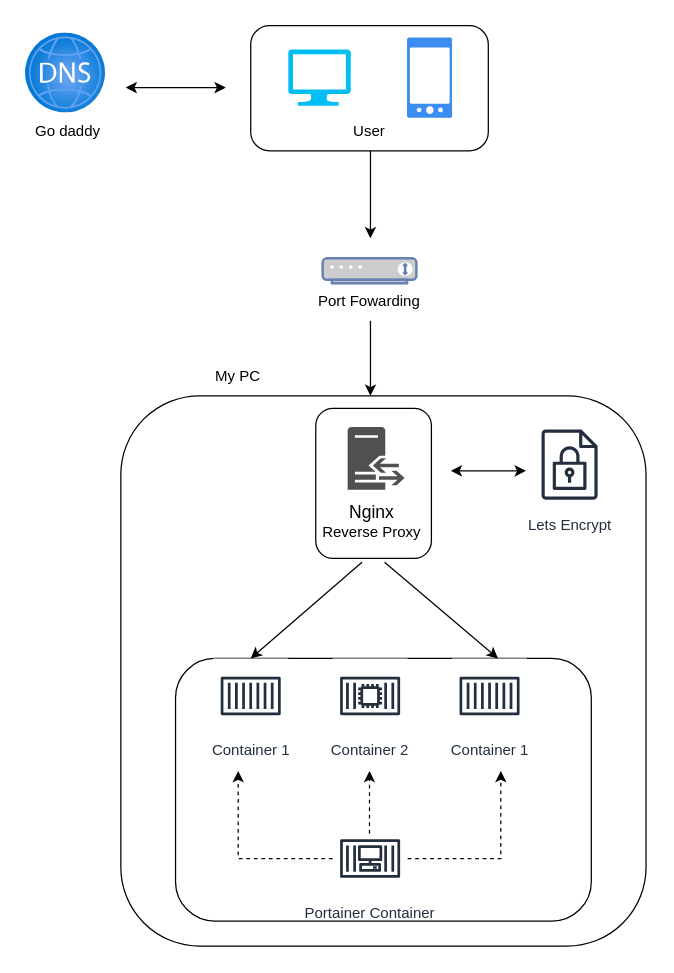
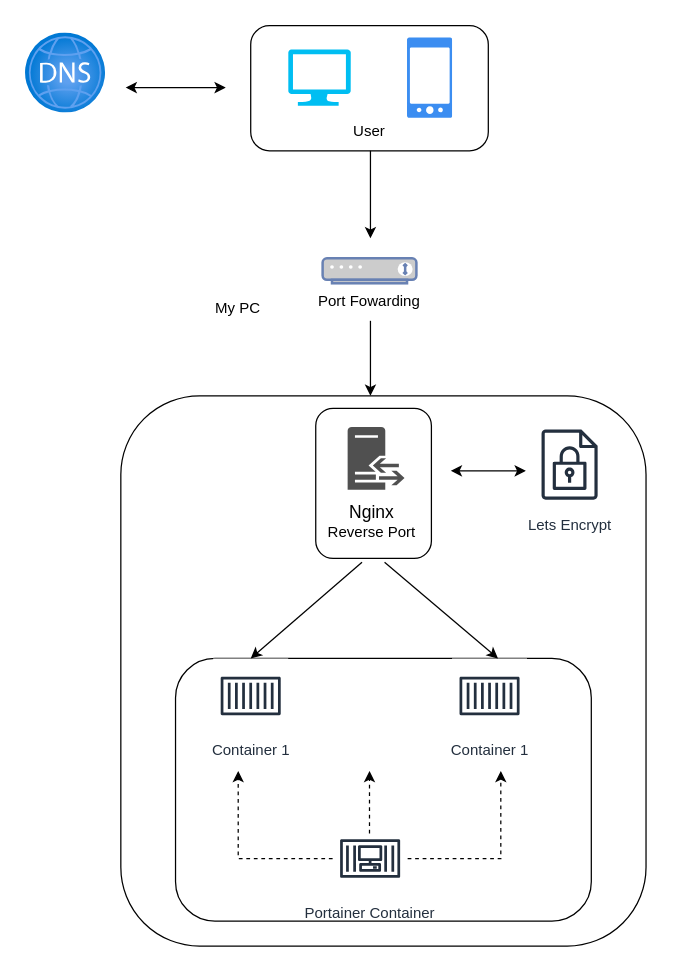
  <mxCell id="0" />
  <mxCell id="1" parent="0" />
  <mxCell id="2" value="" style="rounded=1;whiteSpace=wrap;html=1;" vertex="1" parent="1"><mxGeometry x="200" y="20" width="190" height="100" as="geometry" /></mxCell>
  <mxCell id="3" value="" style="image;aspect=fixed;html=1;points=[];align=center;fontSize=12;image=img/lib/azure2/networking/DNS_Zones.svg;movable=0;resizable=0;rotatable=0;deletable=0;editable=0;locked=1;connectable=0;" vertex="1" parent="1"><mxGeometry x="20" y="26" width="64" height="64" as="geometry" /></mxCell>
- <mxCell id="4" value="Go daddy" style="text;html=1;align=center;verticalAlign=middle;whiteSpace=wrap;rounded=0;movable=0;resizable=0;rotatable=0;deletable=0;editable=0;locked=1;connectable=0;" vertex="1" parent="1"><mxGeometry x="24" y="90" width="60" height="30" as="geometry" /></mxCell>
  <mxCell id="5" value="" style="verticalLabelPosition=bottom;html=1;verticalAlign=top;align=center;strokeColor=none;fillColor=#00BEF2;shape=mxgraph.azure.computer;pointerEvents=1;" vertex="1" parent="1"><mxGeometry x="230" y="39" width="50" height="45" as="geometry" /></mxCell>
  <mxCell id="6" value="" style="sketch=0;html=1;aspect=fixed;strokeColor=none;shadow=0;fillColor=#3B8DF1;verticalAlign=top;labelPosition=center;verticalLabelPosition=bottom;shape=mxgraph.gcp2.phone_android" vertex="1" parent="1"><mxGeometry x="325" y="29.36" width="36" height="64.29" as="geometry" /></mxCell>
  <mxCell id="7" value="User" style="text;html=1;align=center;verticalAlign=middle;whiteSpace=wrap;rounded=0;" vertex="1" parent="1"><mxGeometry x="265" y="90" width="60" height="30" as="geometry" /></mxCell>
  <mxCell id="8" value="" style="endArrow=classic;startArrow=classic;html=1;rounded=0;" edge="1" parent="1"><mxGeometry width="50" height="50" relative="1" as="geometry"><mxPoint x="100" y="69.5" as="sourcePoint" /><mxPoint x="180" y="69.5" as="targetPoint" /></mxGeometry></mxCell>
  <mxCell id="9" value="" style="endArrow=classic;html=1;rounded=0;" edge="1" parent="1"><mxGeometry width="50" height="50" relative="1" as="geometry"><mxPoint x="295.75" y="120" as="sourcePoint" /><mxPoint x="295.75" y="190" as="targetPoint" /></mxGeometry></mxCell>
  <mxCell id="10" value="" style="rounded=1;whiteSpace=wrap;html=1;" vertex="1" parent="1"><mxGeometry x="96.13" y="316" width="420" height="440" as="geometry" /></mxCell>
  <mxCell id="11" value="" style="group" connectable="0" vertex="1" parent="1"><mxGeometry x="252" y="206" width="86" height="50" as="geometry" /></mxCell>
  <mxCell id="12" value="" style="fontColor=#0066CC;verticalAlign=top;verticalLabelPosition=bottom;labelPosition=center;align=center;html=1;outlineConnect=0;fillColor=#CCCCCC;strokeColor=#6881B3;gradientColor=none;gradientDirection=north;strokeWidth=2;shape=mxgraph.networks.modem;movable=1;resizable=1;rotatable=1;deletable=1;editable=1;locked=0;connectable=1;" vertex="1" parent="11"><mxGeometry x="5.5" width="75" height="20" as="geometry" /></mxCell>
  <mxCell id="13" value="Port Fowarding" style="text;html=1;align=center;verticalAlign=middle;whiteSpace=wrap;rounded=0;movable=1;resizable=1;rotatable=1;deletable=1;editable=1;locked=0;connectable=1;" vertex="1" parent="11"><mxGeometry y="20" width="86" height="30" as="geometry" /></mxCell>
  <mxCell id="14" value="" style="endArrow=classic;html=1;rounded=0;" edge="1" parent="1"><mxGeometry width="50" height="50" relative="1" as="geometry"><mxPoint x="295.75" y="256" as="sourcePoint" /><mxPoint x="295.75" y="316" as="targetPoint" /></mxGeometry></mxCell>
  <mxCell id="15" value="" style="group" connectable="0" vertex="1" parent="1"><mxGeometry x="139.87" y="526" width="332.5" height="210" as="geometry" /></mxCell>
  <mxCell id="16" value="" style="rounded=1;whiteSpace=wrap;html=1;" vertex="1" parent="15"><mxGeometry width="332.5" height="210" as="geometry" /></mxCell>
  <mxCell id="17" value="Container 1" style="sketch=0;outlineConnect=0;fontColor=#232F3E;gradientColor=none;strokeColor=#232F3E;fillColor=#ffffff;dashed=0;verticalLabelPosition=bottom;verticalAlign=top;align=center;html=1;fontSize=12;fontStyle=0;aspect=fixed;shape=mxgraph.aws4.resourceIcon;resIcon=mxgraph.aws4.container_1;" vertex="1" parent="15"><mxGeometry x="30.12" width="60" height="60" as="geometry" /></mxCell>
- <mxCell id="18" value="Container 2" style="sketch=0;outlineConnect=0;fontColor=#232F3E;gradientColor=none;strokeColor=#232F3E;fillColor=#ffffff;dashed=0;verticalLabelPosition=bottom;verticalAlign=top;align=center;html=1;fontSize=12;fontStyle=0;aspect=fixed;shape=mxgraph.aws4.resourceIcon;resIcon=mxgraph.aws4.container_2;" vertex="1" parent="15"><mxGeometry x="125.62" width="60" height="60" as="geometry" /></mxCell>
  <mxCell id="19" value="&lt;div&gt;Portainer Container&lt;/div&gt;" style="sketch=0;outlineConnect=0;fontColor=#232F3E;gradientColor=none;strokeColor=#232F3E;fillColor=#ffffff;dashed=0;verticalLabelPosition=bottom;verticalAlign=top;align=center;html=1;fontSize=12;fontStyle=0;aspect=fixed;shape=mxgraph.aws4.resourceIcon;resIcon=mxgraph.aws4.container_3;" vertex="1" parent="15"><mxGeometry x="125.62" y="130" width="60" height="60" as="geometry" /></mxCell>
  <mxCell id="20" value="Container 1" style="sketch=0;outlineConnect=0;fontColor=#232F3E;gradientColor=none;strokeColor=#232F3E;fillColor=#ffffff;dashed=0;verticalLabelPosition=bottom;verticalAlign=top;align=center;html=1;fontSize=12;fontStyle=0;aspect=fixed;shape=mxgraph.aws4.resourceIcon;resIcon=mxgraph.aws4.container_1;" vertex="1" parent="15"><mxGeometry x="221.12" width="60" height="60" as="geometry" /></mxCell>
  <mxCell id="21" value="" style="endArrow=classic;html=1;rounded=0;dashed=1;" edge="1" parent="15" source="19"><mxGeometry width="50" height="50" relative="1" as="geometry"><mxPoint x="90.12" y="150" as="sourcePoint" /><mxPoint x="50.12" y="90" as="targetPoint" /><Array as="points"><mxPoint x="50.13" y="160" /></Array></mxGeometry></mxCell>
  <mxCell id="22" value="" style="endArrow=classic;html=1;rounded=0;dashed=1;" edge="1" parent="15"><mxGeometry width="50" height="50" relative="1" as="geometry"><mxPoint x="155.12" y="140" as="sourcePoint" /><mxPoint x="155.12" y="90" as="targetPoint" /></mxGeometry></mxCell>
  <mxCell id="23" value="" style="endArrow=classic;html=1;rounded=0;dashed=1;" edge="1" parent="15" source="19"><mxGeometry width="50" height="50" relative="1" as="geometry"><mxPoint x="136" y="170" as="sourcePoint" /><mxPoint x="260.13" y="90" as="targetPoint" /><Array as="points"><mxPoint x="260.13" y="160" /></Array></mxGeometry></mxCell>
  <mxCell id="24" value="" style="group" connectable="0" vertex="1" parent="1"><mxGeometry x="252" y="326" width="108.25" height="120" as="geometry" /></mxCell>
  <mxCell id="25" value="" style="rounded=1;whiteSpace=wrap;html=1;rotation=90;" vertex="1" parent="24"><mxGeometry x="-13.75" y="13.75" width="120" height="92.5" as="geometry" /></mxCell>
  <mxCell id="26" value="" style="group" connectable="0" vertex="1" parent="24"><mxGeometry y="15" width="108.25" height="90" as="geometry" /></mxCell>
  <mxCell id="27" value="" style="sketch=0;pointerEvents=1;shadow=0;dashed=0;html=1;strokeColor=none;fillColor=#505050;labelPosition=center;verticalLabelPosition=bottom;verticalAlign=top;outlineConnect=0;align=center;shape=mxgraph.office.servers.reverse_proxy;" vertex="1" parent="26"><mxGeometry x="25.5" width="45.5" height="50" as="geometry" /></mxCell>
- <mxCell id="28" value="&lt;font style=&quot;font-size: 14px;&quot;&gt;Nginx&lt;/font&gt;&lt;br&gt;Reverse Proxy" style="text;html=1;align=center;verticalAlign=middle;whiteSpace=wrap;rounded=0;" vertex="1" parent="26"><mxGeometry y="60" width="90" height="30" as="geometry" /></mxCell>
+ <mxCell id="28" value="&lt;font style=&quot;font-size: 14px;&quot;&gt;Nginx&lt;/font&gt;&lt;br&gt;Reverse Port" style="text;html=1;align=center;verticalAlign=middle;whiteSpace=wrap;rounded=0;" vertex="1" parent="26"><mxGeometry y="60" width="90" height="30" as="geometry" /></mxCell>
  <mxCell id="29" value="" style="endArrow=classic;html=1;rounded=0;exitX=1.025;exitY=0.405;exitDx=0;exitDy=0;exitPerimeter=0;" edge="1" parent="1" source="25"><mxGeometry width="50" height="50" relative="1" as="geometry"><mxPoint x="320" y="456" as="sourcePoint" /><mxPoint x="397.75" y="526" as="targetPoint" /></mxGeometry></mxCell>
  <mxCell id="30" value="" style="endArrow=classic;html=1;rounded=0;" edge="1" parent="1"><mxGeometry width="50" height="50" relative="1" as="geometry"><mxPoint x="289" y="449" as="sourcePoint" /><mxPoint x="200" y="526" as="targetPoint" /></mxGeometry></mxCell>
- <mxCell id="31" value="My PC" style="text;html=1;align=center;verticalAlign=middle;whiteSpace=wrap;rounded=0;" vertex="1" parent="1"><mxGeometry x="160" y="286" width="60" height="30" as="geometry" /></mxCell>
+ <mxCell id="31" value="My PC" style="text;html=1;align=center;verticalAlign=middle;whiteSpace=wrap;rounded=0;" vertex="1" parent="1"><mxGeometry x="160" y="231" width="60" height="30" as="geometry" /></mxCell>
  <mxCell id="32" value="Lets Encrypt" style="sketch=0;outlineConnect=0;fontColor=#232F3E;gradientColor=none;strokeColor=#232F3E;fillColor=#ffffff;dashed=0;verticalLabelPosition=bottom;verticalAlign=top;align=center;html=1;fontSize=12;fontStyle=0;aspect=fixed;shape=mxgraph.aws4.resourceIcon;resIcon=mxgraph.aws4.encrypted_data;" vertex="1" parent="1"><mxGeometry x="420" y="336" width="70" height="70" as="geometry" /></mxCell>
  <mxCell id="33" value="" style="endArrow=classic;startArrow=classic;html=1;rounded=0;" edge="1" parent="1"><mxGeometry width="50" height="50" relative="1" as="geometry"><mxPoint x="360" y="376" as="sourcePoint" /><mxPoint x="420" y="376" as="targetPoint" /></mxGeometry></mxCell>
